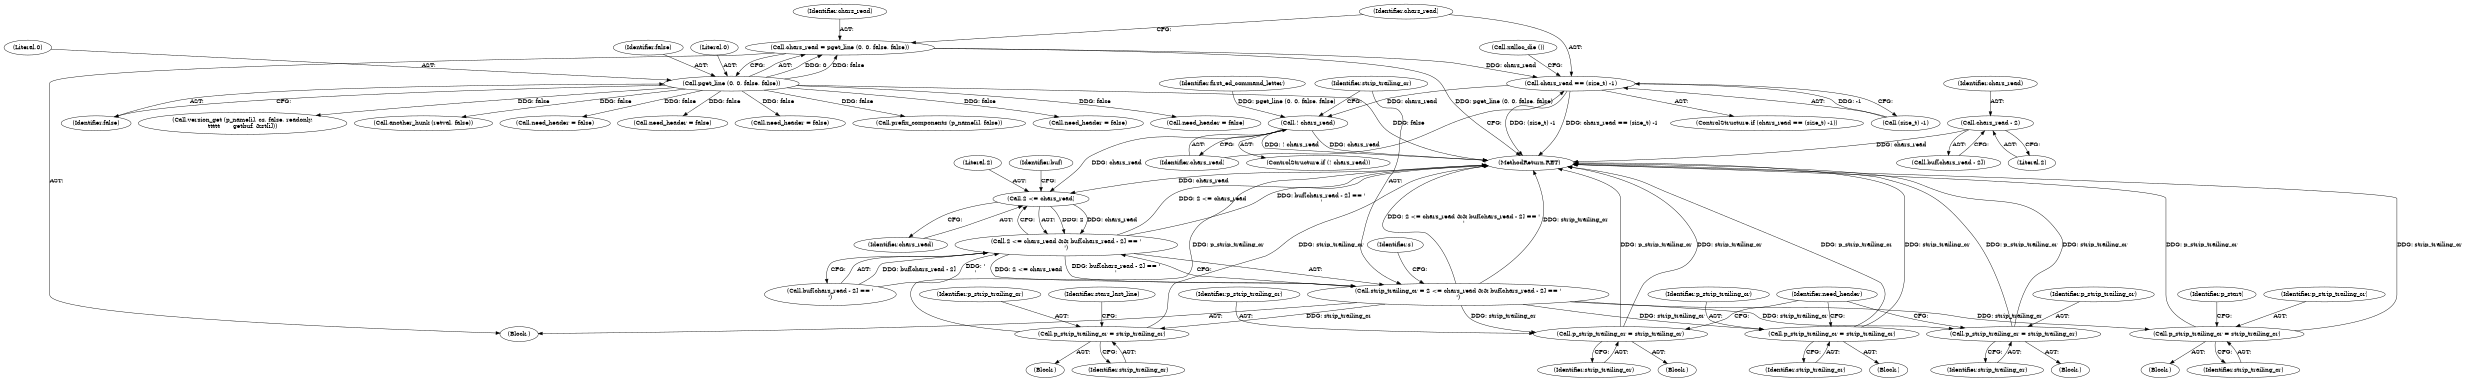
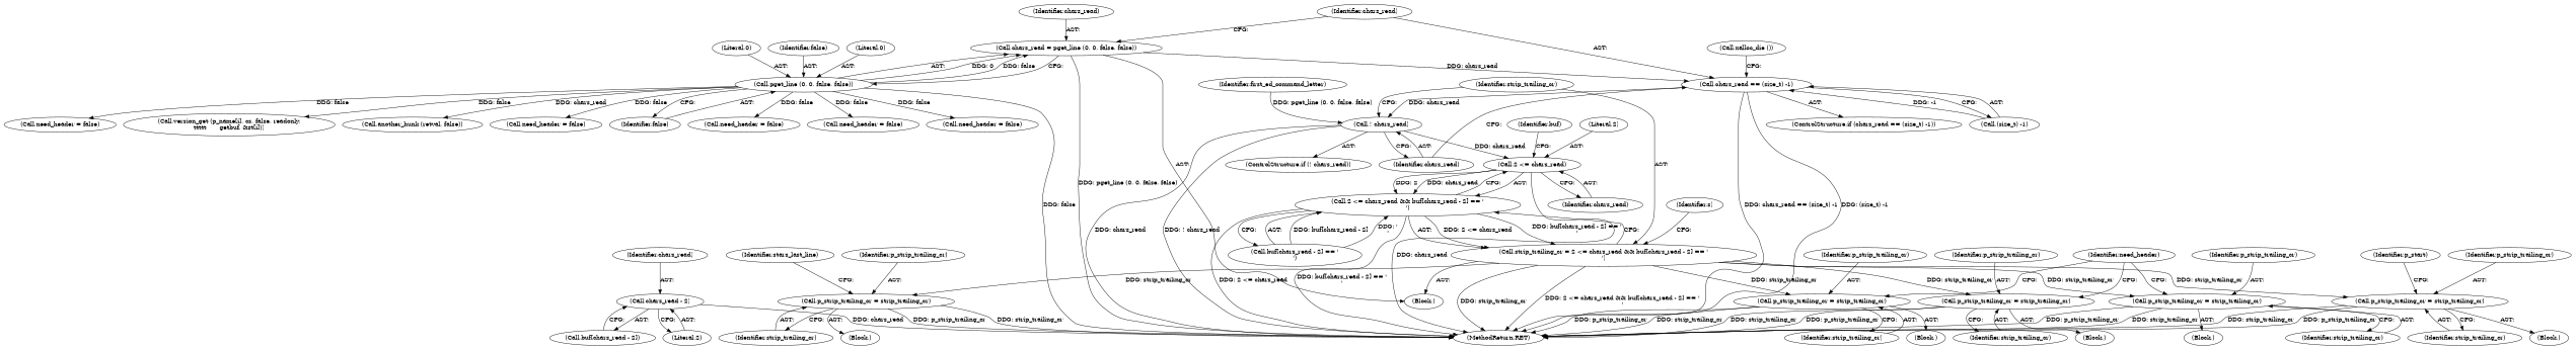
  digraph {
    n1 [label="(Call,chars_read = pget_line (0, 0, false, false))"]
    n2 [label="(Call,pget_line (0, 0, false, false))"]
    n3 [label="(Call,chars_read == (size_t) -1)"]
    n4 [label="(Block,)"]
    n5 [label="(MethodReturn,RET)"]
-   n6 [label="(Call,prefix_components (p_name[i], false))"]
    n7 [label="(Call,need_header = false)"]
    n8 [label="(Call,need_header = false)"]
    n9 [label="(Identifier,false)"]
    n10 [label="(Call,need_header = false)"]
    n11 [label="(Call,version_get (p_name[i], cs, false, readonly,\n\t\t\t\t\t       getbuf, &st[i]))"]
    n12 [label="(Call,another_hunk (retval, false))"]
    n13 [label="(Call,need_header = false)"]
    n14 [label="(Call,need_header = false)"]
    n15 [label="(Call,! chars_read)"]
    n16 [label="(ControlStructure,if (chars_read == (size_t) -1))"]
    n17 [label="(Call,(size_t) -1)"]
    n18 [label="(Call,2 <= chars_read)"]
    n19 [label="(Identifier,chars_read)"]
    n20 [label="(ControlStructure,if (! chars_read))"]
    n21 [label="(Call,2 <= chars_read && buf[chars_read - 2] == '\r')"]
    n22 [label="(Identifier,chars_read)"]
    n23 [label="(Call,strip_trailing_cr = 2 <= chars_read && buf[chars_read - 2] == '\r')"]
    n24 [label="(Call,buf[chars_read - 2] == '\r')"]
    n25 [label="(Call,chars_read - 2)"]
    n26 [label="(Call,buf[chars_read - 2])"]
    n27 [label="(Literal,2)"]
    n28 [label="(Call,p_strip_trailing_cr = strip_trailing_cr)"]
    n29 [label="(Call,p_strip_trailing_cr = strip_trailing_cr)"]
    n30 [label="(Call,p_strip_trailing_cr = strip_trailing_cr)"]
    n31 [label="(Call,p_strip_trailing_cr = strip_trailing_cr)"]
    n32 [label="(Call,p_strip_trailing_cr = strip_trailing_cr)"]
    n33 [label="(Block,)"]
    n34 [label="(Identifier,strip_trailing_cr)"]
    n35 [label="(Identifier,strip_trailing_cr)"]
    n36 [label="(Block,)"]
    n37 [label="(Identifier,strip_trailing_cr)"]
    n38 [label="(Block,)"]
    n39 [label="(Identifier,strip_trailing_cr)"]
    n40 [label="(Block,)"]
    n41 [label="(Block,)"]
    n42 [label="(Identifier,strip_trailing_cr)"]
    n43 [label="(Identifier,chars_read)"]
    n44 [label="(Identifier,p_strip_trailing_cr)"]
    n45 [label="(Identifier,p_strip_trailing_cr)"]
    n46 [label="(Identifier,p_start)"]
    n47 [label="(Identifier,p_strip_trailing_cr)"]
    n48 [label="(Identifier,chars_read)"]
    n49 [label="(Identifier,strip_trailing_cr)"]
    n50 [label="(Literal,0)"]
    n51 [label="(Identifier,false)"]
    n52 [label="(Literal,0)"]
    n53 [label="(Literal,2)"]
    n54 [label="(Identifier,p_strip_trailing_cr)"]
    n55 [label="(Identifier,buf)"]
    n56 [label="(Identifier,need_header)"]
    n57 [label="(Identifier,stars_last_line)"]
    n58 [label="(Identifier,chars_read)"]
    n59 [label="(Call,xalloc_die ())"]
    n60 [label="(Identifier,s)"]
    n61 [label="(Identifier,p_strip_trailing_cr)"]
    n62 [label="(Identifier,first_ed_command_letter)"]
    n1 -> n2 [label="CFG: "]
    n1 -> n3 [label="DDG: chars_read"]
    n1 -> n4 [label="AST: "]
    n1 -> n5 [label="DDG: pget_line (0, 0, false, false)"]
    n2 -> n1 [label="AST: "]
    n2 -> n1 [label="DDG: 0"]
    n2 -> n1 [label="DDG: false"]
    n2 -> n5 [label="DDG: false"]
-   n2 -> n6 [label="DDG: false"]
    n2 -> n7 [label="DDG: false"]
    n2 -> n8 [label="DDG: false"]
    n2 -> n9 [label="CFG: "]
    n2 -> n10 [label="DDG: false"]
    n2 -> n11 [label="DDG: false"]
-   n2 -> n12 [label="DDG: false"]
+   n2 -> n12 [label="DDG: chars_read"]
    n2 -> n13 [label="DDG: false"]
    n2 -> n14 [label="DDG: false"]
    n3 -> n5 [label="DDG: chars_read == (size_t) -1"]
    n3 -> n5 [label="DDG: (size_t) -1"]
    n3 -> n15 [label="DDG: chars_read"]
    n3 -> n16 [label="AST: "]
    n3 -> n17 [label="CFG: "]
    n9 -> n2 [label="AST: "]
    n15 -> n5 [label="DDG: chars_read"]
    n15 -> n5 [label="DDG: ! chars_read"]
    n15 -> n18 [label="DDG: chars_read"]
    n15 -> n19 [label="CFG: "]
    n15 -> n20 [label="AST: "]
    n17 -> n3 [label="AST: "]
    n17 -> n3 [label="DDG: -1"]
-   n5 -> n18 [label="DDG: chars_read"]
+   n18 -> n5 [label="DDG: chars_read"]
    n18 -> n21 [label="AST: "]
    n18 -> n21 [label="DDG: 2"]
    n18 -> n21 [label="DDG: chars_read"]
    n18 -> n22 [label="CFG: "]
    n19 -> n3 [label="CFG: "]
    n19 -> n15 [label="AST: "]
    n21 -> n5 [label="DDG: 2 <= chars_read"]
    n21 -> n5 [label="DDG: buf[chars_read - 2] == '\r'"]
    n21 -> n18 [label="CFG: "]
    n21 -> n23 [label="AST: "]
    n21 -> n23 [label="DDG: 2 <= chars_read"]
    n21 -> n23 [label="DDG: buf[chars_read - 2] == '\r'"]
    n21 -> n24 [label="CFG: "]
    n22 -> n18 [label="AST: "]
    n23 -> n4 [label="AST: "]
    n23 -> n5 [label="DDG: 2 <= chars_read && buf[chars_read - 2] == '\r'"]
    n23 -> n5 [label="DDG: strip_trailing_cr"]
    n23 -> n21 [label="CFG: "]
    n23 -> n28 [label="DDG: strip_trailing_cr"]
    n23 -> n29 [label="DDG: strip_trailing_cr"]
    n23 -> n30 [label="DDG: strip_trailing_cr"]
    n23 -> n31 [label="DDG: strip_trailing_cr"]
    n23 -> n32 [label="DDG: strip_trailing_cr"]
    n24 -> n21 [label="AST: "]
    n24 -> n21 [label="DDG: buf[chars_read - 2]"]
    n24 -> n21 [label="DDG: '\r'"]
    n25 -> n5 [label="DDG: chars_read"]
    n25 -> n26 [label="AST: "]
    n25 -> n27 [label="CFG: "]
    n26 -> n25 [label="CFG: "]
    n27 -> n25 [label="AST: "]
    n28 -> n5 [label="DDG: strip_trailing_cr"]
    n28 -> n5 [label="DDG: p_strip_trailing_cr"]
    n28 -> n33 [label="AST: "]
    n28 -> n34 [label="CFG: "]
    n29 -> n5 [label="DDG: p_strip_trailing_cr"]
    n29 -> n5 [label="DDG: strip_trailing_cr"]
    n29 -> n35 [label="CFG: "]
    n29 -> n36 [label="AST: "]
    n30 -> n5 [label="DDG: p_strip_trailing_cr"]
    n30 -> n5 [label="DDG: strip_trailing_cr"]
    n30 -> n37 [label="CFG: "]
    n30 -> n38 [label="AST: "]
    n31 -> n5 [label="DDG: p_strip_trailing_cr"]
    n31 -> n5 [label="DDG: strip_trailing_cr"]
    n31 -> n39 [label="CFG: "]
    n31 -> n40 [label="AST: "]
    n32 -> n5 [label="DDG: p_strip_trailing_cr"]
    n32 -> n5 [label="DDG: strip_trailing_cr"]
    n32 -> n41 [label="AST: "]
    n32 -> n42 [label="CFG: "]
    n34 -> n28 [label="AST: "]
    n35 -> n29 [label="AST: "]
    n37 -> n30 [label="AST: "]
    n39 -> n31 [label="AST: "]
    n42 -> n32 [label="AST: "]
    n43 -> n25 [label="AST: "]
    n44 -> n31 [label="AST: "]
    n45 -> n30 [label="AST: "]
    n46 -> n32 [label="CFG: "]
    n47 -> n32 [label="AST: "]
    n48 -> n1 [label="CFG: "]
    n48 -> n3 [label="AST: "]
    n49 -> n15 [label="CFG: "]
    n49 -> n23 [label="AST: "]
    n50 -> n2 [label="AST: "]
    n51 -> n2 [label="AST: "]
    n52 -> n2 [label="AST: "]
    n53 -> n18 [label="AST: "]
    n54 -> n29 [label="AST: "]
    n55 -> n18 [label="CFG: "]
    n56 -> n29 [label="CFG: "]
    n56 -> n30 [label="CFG: "]
    n56 -> n31 [label="CFG: "]
    n57 -> n28 [label="CFG: "]
    n58 -> n1 [label="AST: "]
    n59 -> n3 [label="CFG: "]
    n60 -> n23 [label="CFG: "]
    n61 -> n28 [label="AST: "]
    n62 -> n15 [label="DDG: pget_line (0, 0, false, false)"]
  }
